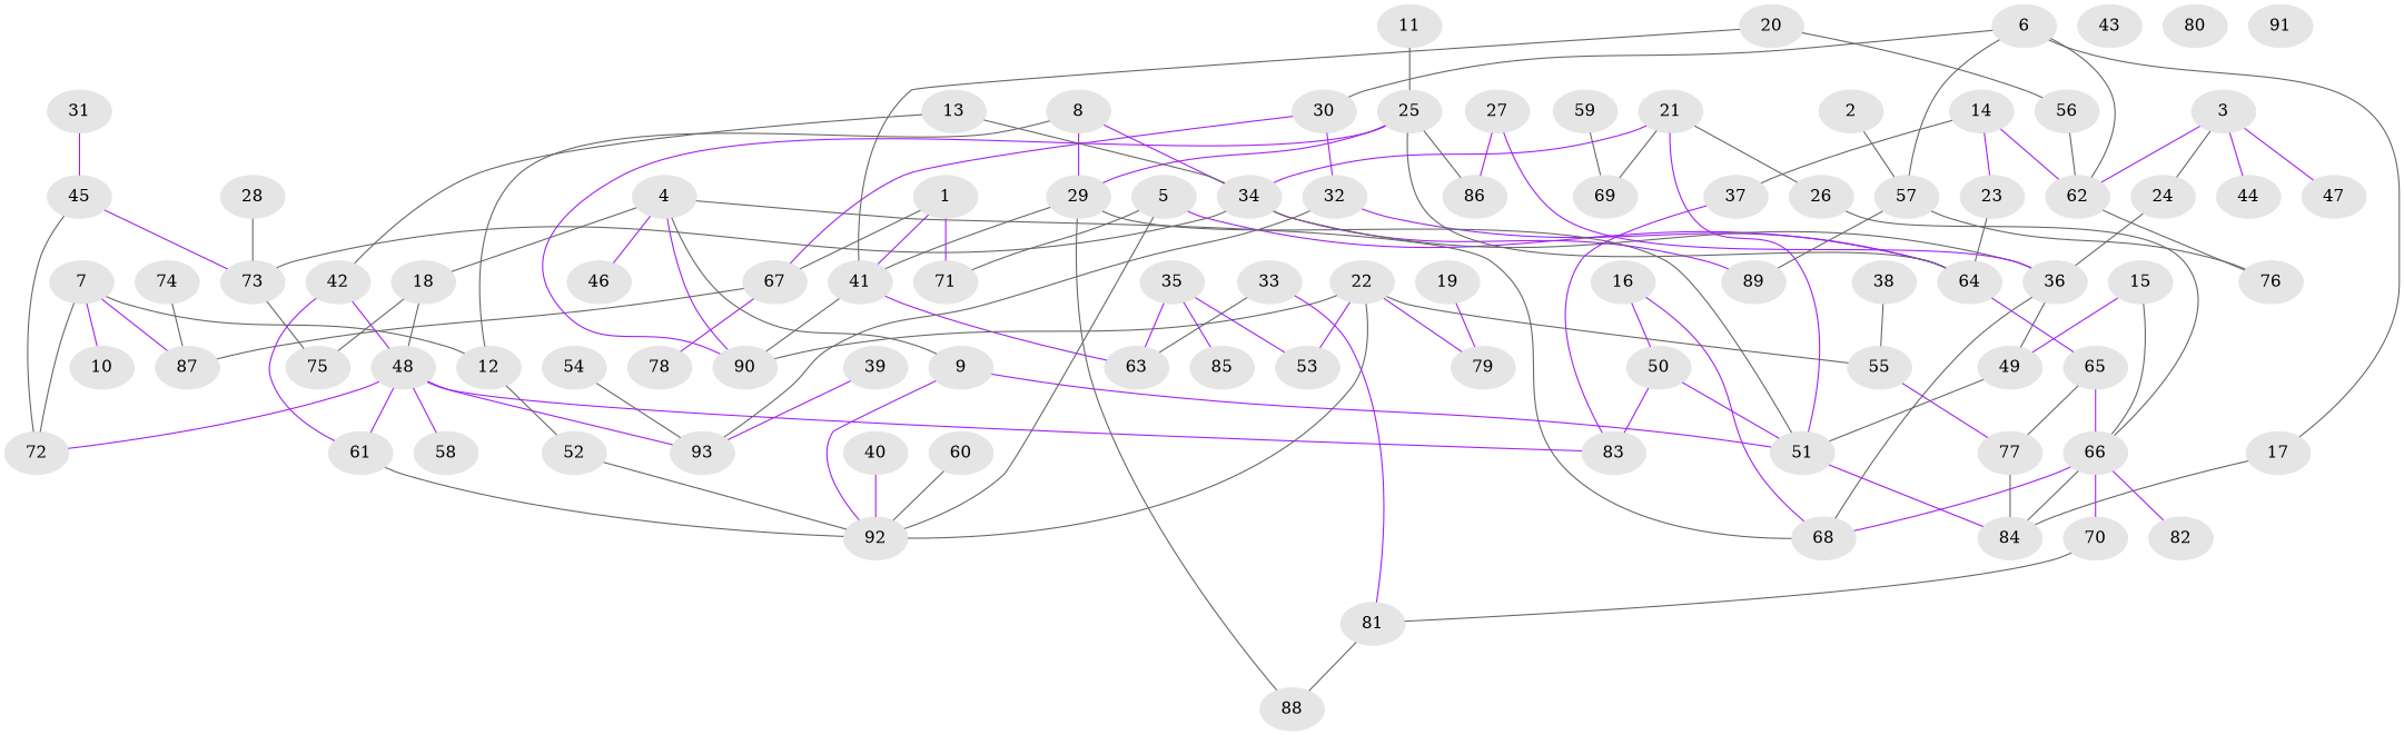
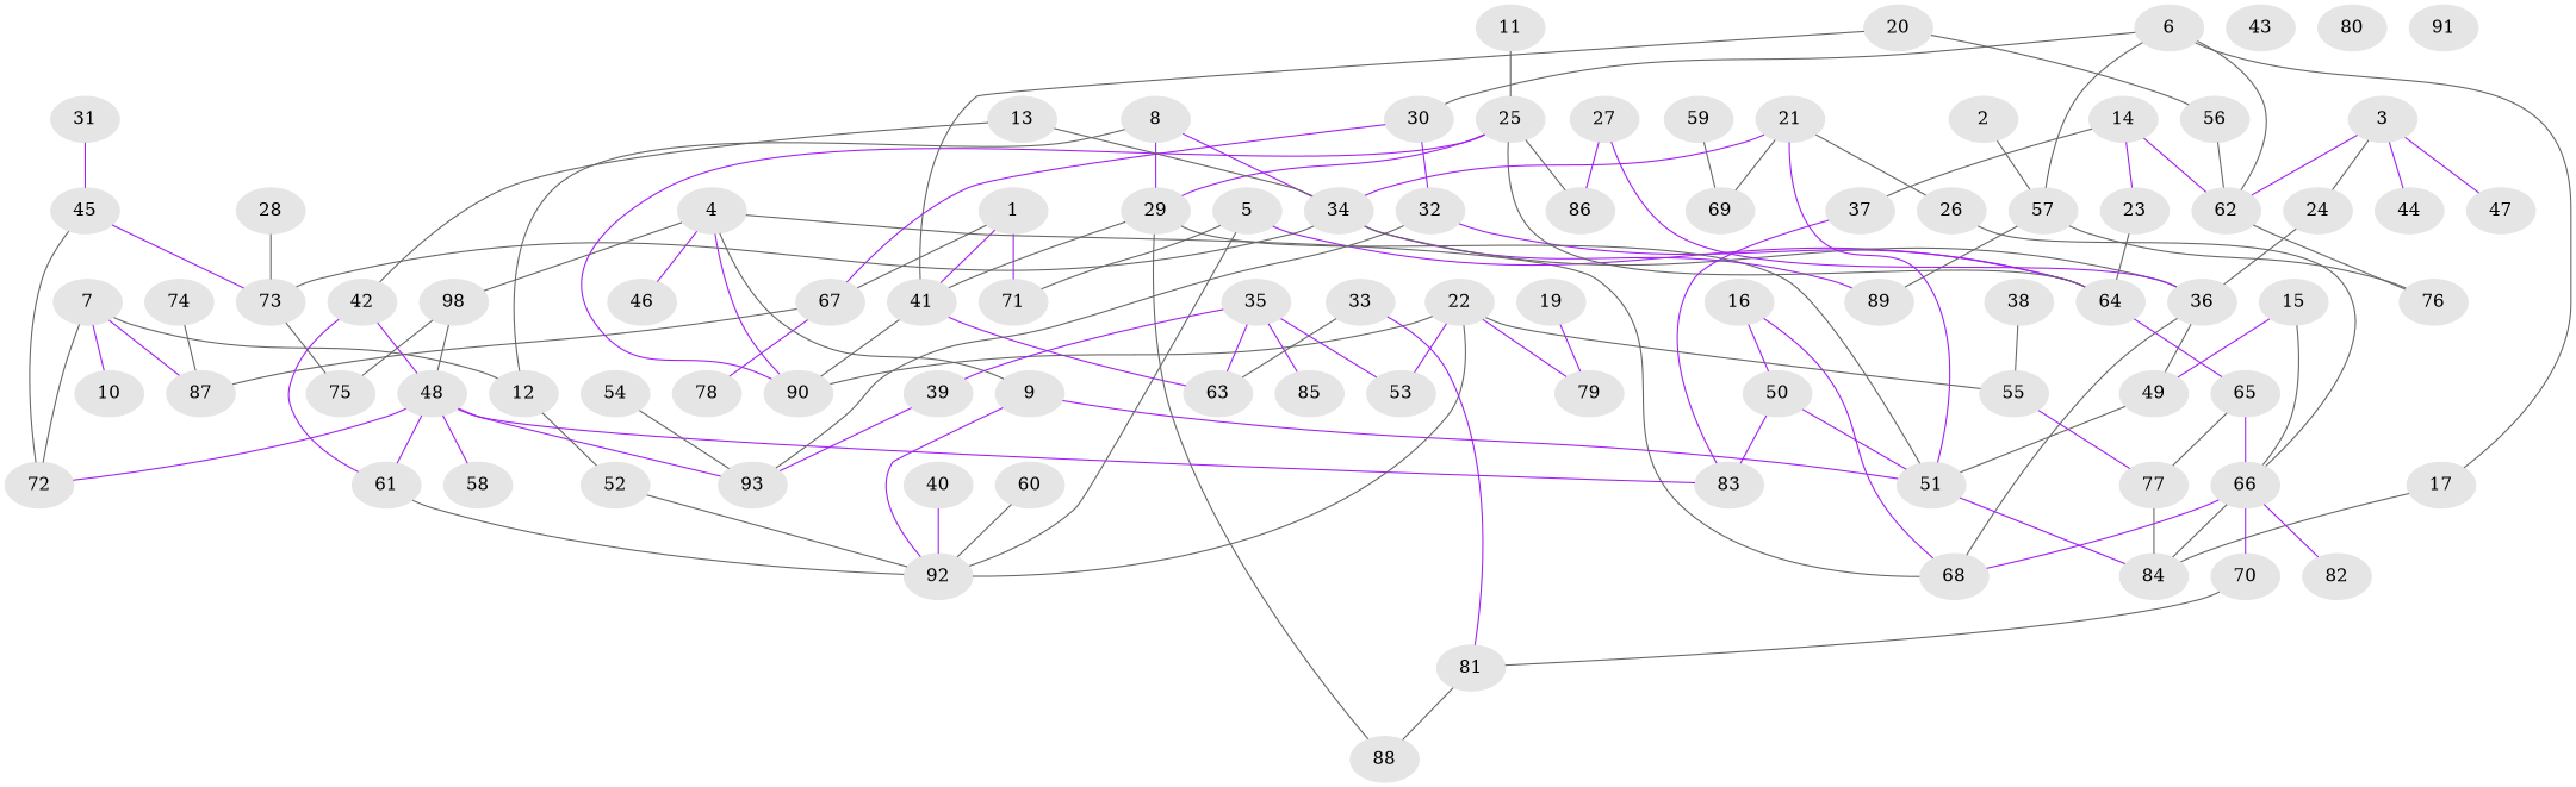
  graph {
    node [color=gray90 style=filled]
    edge [color=gray40]
    1
    41
    67
    71
    90
    63
    87
    78
    2
    57
    89
    76
    3
    24
    44
    47
    62
    36
    4
    9
-   18
+   18 [label=98]
    46
    68
    92
    51
    48
    75
    5
    64
    65
    6
    17
    30
    84
    32
    7
    10
    12
    72
    52
    8
    29
    34
    88
    73
    11
    25
    86
    13
    42
    61
    14
    23
    37
    83
    15
    49
    66
    70
    82
    16
    50
    93
    58
    19
    79
    20
    56
    21
    26
    69
    22
    53
    55
    77
    27
    28
    31
    45
    33
    81
    35
    39
    85
    38
    40
    43
    54
    59
    60
    74
    80
    91
    1 -- 41 [color=purple]
    1 -- 67
    1 -- 71 [color=purple]
    41 -- 90
    41 -- 63 [color=purple]
    67 -- 87
    67 -- 78 [color=purple]
    2 -- 57
    57 -- 89
    57 -- 76
    3 -- 24
    3 -- 44 [color=purple]
    3 -- 47 [color=purple]
    3 -- 62 [color=purple]
    24 -- 36
    62 -- 76
    36 -- 68
    36 -- 49
    4 -- 90 [color=purple]
    4 -- 9
    4 -- 18
    4 -- 46 [color=purple]
    4 -- 68
    9 -- 92 [color=purple]
    9 -- 51 [color=purple]
    18 -- 48
    18 -- 75
    51 -- 84 [color=purple]
    48 -- 72 [color=purple]
    48 -- 61 [color=purple]
    48 -- 83 [color=purple]
    48 -- 93 [color=purple]
    48 -- 58 [color=purple]
    5 -- 71
    5 -- 92
    5 -- 64 [color=purple]
    64 -- 65 [color=purple]
    65 -- 66 [color=purple]
    65 -- 77
    6 -- 57
    6 -- 62
    6 -- 17
    6 -- 30
    17 -- 84
    30 -- 67 [color=purple]
    30 -- 32 [color=purple]
    32 -- 64 [color=purple]
    32 -- 93
    7 -- 87 [color=purple]
    7 -- 10 [color=purple]
    7 -- 12
    7 -- 72
    12 -- 52
    52 -- 92
    8 -- 12
    8 -- 29 [color=purple]
    8 -- 34 [color=purple]
    29 -- 41
    29 -- 51
    29 -- 88
    34 -- 89 [color=purple]
    34 -- 36
    34 -- 73
    73 -- 75
    11 -- 25
    25 -- 90 [color=purple]
    25 -- 64
    25 -- 29 [color=purple]
    25 -- 86
    13 -- 34
    13 -- 42
    42 -- 48 [color=purple]
    42 -- 61 [color=purple]
    61 -- 92
    14 -- 62 [color=purple]
    14 -- 23 [color=purple]
    14 -- 37
    23 -- 64
    37 -- 83 [color=purple]
    15 -- 49 [color=purple]
    15 -- 66
    49 -- 51
    66 -- 68 [color=purple]
    66 -- 84
    66 -- 70 [color=purple]
    66 -- 82 [color=purple]
    70 -- 81
    16 -- 68 [color=purple]
    16 -- 50 [color=purple]
    50 -- 51 [color=purple]
    50 -- 83 [color=purple]
    19 -- 79 [color=purple]
    20 -- 41
    20 -- 56
    56 -- 62
    21 -- 51 [color=purple]
    21 -- 34 [color=purple]
    21 -- 26
    21 -- 69
    26 -- 66
    22 -- 90
    22 -- 92
    22 -- 79 [color=purple]
    22 -- 53 [color=purple]
    22 -- 55
    55 -- 77 [color=purple]
    77 -- 84
    27 -- 36 [color=purple]
    27 -- 86 [color=purple]
    28 -- 73
    31 -- 45 [color=purple]
    45 -- 72
    45 -- 73 [color=purple]
    33 -- 63
    33 -- 81 [color=purple]
    81 -- 88
    35 -- 63 [color=purple]
    35 -- 53 [color=purple]
+   35 -- 39 [color=purple]
    35 -- 85 [color=purple]
    39 -- 93 [color=purple]
    38 -- 55
    40 -- 92 [color=purple]
    54 -- 93
    59 -- 69
    60 -- 92
    74 -- 87
  }
